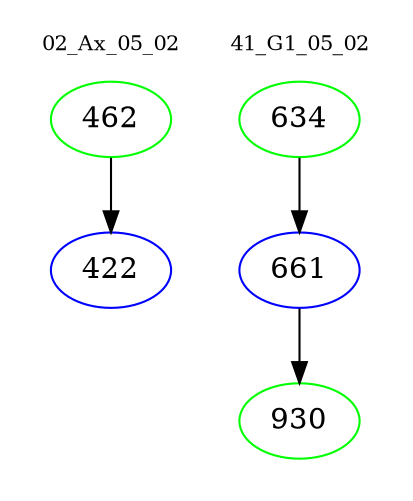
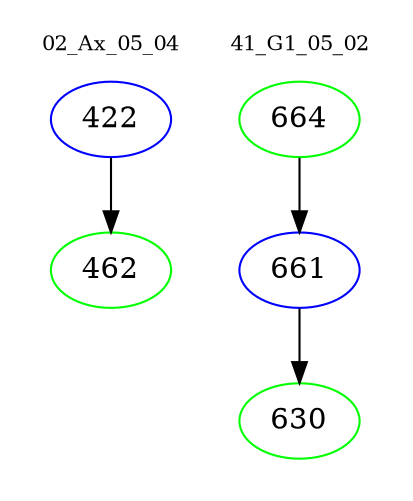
  digraph {
    node [color=green]
    edge [color=black]
    n1 [color=blue label=422]
    n2 [label=462]
-   n3 [label=634]
+   n3 [label=664]
    n4 [color=blue label=661]
-   n5 [label=930]
+   n5 [label=630]
    subgraph cluster_1 {
      color=white
      fontsize=10
-     label="02_Ax_05_02"
+     label="02_Ax_05_04"
      n1
      n2
    }
    subgraph cluster_2 {
      color=white
      fontsize=10
      label="41_G1_05_02"
      n3
      n4
      n5
    }
-   n2 -> n1
+   n1 -> n2
    n3 -> n4
    n4 -> n5
  }
